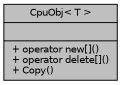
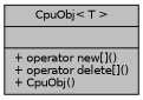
  digraph {
-   n1 [color=black fillcolor=grey75 fontcolor=black fontname=Helvetica fontsize=10 height=0.2 label="{CpuObj\< T \>\n||+ operator new[]()\l+ operator delete[]()\l+ Copy()\l}" shape=record style=filled width=0.4]
+   n1 [color=black fillcolor=grey75 fontcolor=black fontname=Helvetica fontsize=10 height=0.2 label="{CpuObj\< T \>\n||+ operator new[]()\l+ operator delete[]()\l+ CpuObj()\l}" shape=record style=filled width=0.4]
  }
